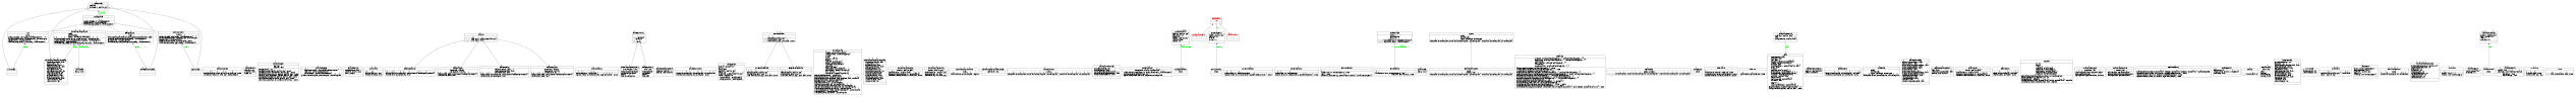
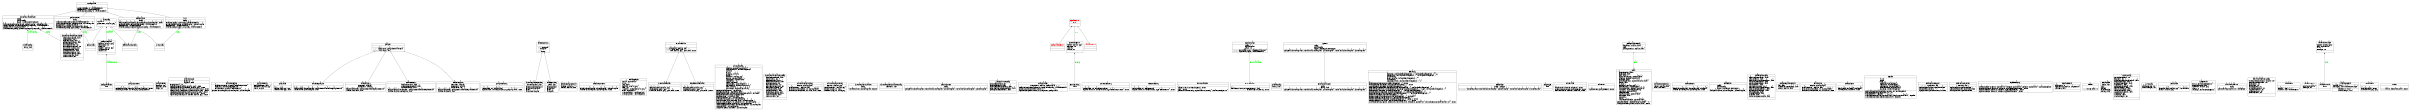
  digraph {
    rankdir=BT
    node [color=black fontcolor=black shape=record style=solid]
    edge [arrowhead=empty arrowtail=none]
    n1 [label=<{AALSConfig|<br ALIGN="LEFT"/>|}>]
    n2 [label=<{AALSCorrector|config<br ALIGN="LEFT"/>|configure(config: AALSConfig): ValidationResult<br ALIGN="LEFT"/>correct(chromatogram: Chromatogram): Chromatogram<br ALIGN="LEFT"/>get_metadata(): ConfigMetadata<br ALIGN="LEFT"/>validate(chromatogram: Chromatogram): None<br ALIGN="LEFT"/>validate_config(config: AALSConfig): ValidationResult<br ALIGN="LEFT"/>}>]
    n3 [label=<{BaseConfig|metadata<br ALIGN="LEFT"/>parameters : Dict[str, Any]<br ALIGN="LEFT"/>|}>]
    n4 [label=<{Configurable|<br ALIGN="LEFT"/>|configure(config: T): ValidationResult<br ALIGN="LEFT"/>get_metadata(): ConfigMetadata<br ALIGN="LEFT"/>validate_config(config: T): ValidationResult<br ALIGN="LEFT"/>}>]
    n5 [label=<{AnalysisContext|<br ALIGN="LEFT"/>|register_analyzer(name: str, analyzer: Analyzer): None<br ALIGN="LEFT"/>run_analysis(name: str, data: Any): AnalysisResult<br ALIGN="LEFT"/>}>]
    n6 [label=<{AnalysisEvent|message : str<br ALIGN="LEFT"/>progress : float<br ALIGN="LEFT"/>stage : str<br ALIGN="LEFT"/>|}>]
    n7 [label=<{AnalysisLogger|level : int<br ALIGN="LEFT"/>log_path : Path<br ALIGN="LEFT"/>|get_session_id(): str<br ALIGN="LEFT"/>log_analysis_end(results: Dict[str, Any]): None<br ALIGN="LEFT"/>log_analysis_start(parameters: Dict[str, Any]): None<br ALIGN="LEFT"/>log_analysis_step(step: str, metrics: Dict[str, Any]): None<br ALIGN="LEFT"/>log_error(error: Exception, context: Dict[str, Any]): None<br ALIGN="LEFT"/>log_performance_metrics(metrics: Dict[str, Any]): None<br ALIGN="LEFT"/>log_validation_results(results: Dict[str, Any]): None<br ALIGN="LEFT"/>log_warning(message: str, context: Dict[str, Any]): None<br ALIGN="LEFT"/>}>]
    n8 [label=<{AnalysisPipeline|baseline_corrector : Optional[BaselineCorrector]<br ALIGN="LEFT"/>observers : List[ProgressObserver]<br ALIGN="LEFT"/>peak_detector : Optional[PeakDetector]<br ALIGN="LEFT"/>|process(chromatogram: Chromatogram): Chromatogram<br ALIGN="LEFT"/>}>]
    n9 [label=<{AnalysisResult|execution_time : float<br ALIGN="LEFT"/>metadata : Dict[str, Any]<br ALIGN="LEFT"/>result : Output<br ALIGN="LEFT"/>|}>]
    n10 [label=<{Analyzable|<br ALIGN="LEFT"/>|analyze(data: Any): Any<br ALIGN="LEFT"/>validate(data: Any): bool<br ALIGN="LEFT"/>}>]
    n11 [label=<{Analyzer|<br ALIGN="LEFT"/>|<I>analyze</I>(data: Input): AnalysisResult[Output]<br ALIGN="LEFT"/><I>validate</I>(data: Input): bool<br ALIGN="LEFT"/>}>]
    n12 [label=<{AnalyzerFactory|<br ALIGN="LEFT"/>|create(name: str): Analyzable<br ALIGN="LEFT"/>register(name: str, analyzer_class: Type[Analyzable]): None<br ALIGN="LEFT"/>}>]
    n13 [label=<{BaseRepository|<br ALIGN="LEFT"/>|<I>delete</I>(entity_id)<br ALIGN="LEFT"/><I>get</I>(entity_id)<br ALIGN="LEFT"/><I>get_all</I>()<br ALIGN="LEFT"/><I>save</I>(entity)<br ALIGN="LEFT"/>}>]
    n14 [label=<{BaselineAnalysisResult|baseline : ndarray<br ALIGN="LEFT"/>metrics : Dict[str, float]<br ALIGN="LEFT"/>|}>]
    n15 [label=<{BaselineAnalyzer|<br ALIGN="LEFT"/>|analyze(data: Chromatogram): AnalysisResult[BaselineAnalysisResult]<br ALIGN="LEFT"/>validate(data: Chromatogram): bool<br ALIGN="LEFT"/>}>]
    n16 [label=<{BaselineCorrector|<br ALIGN="LEFT"/>|correct(chromatogram: Chromatogram): Chromatogram<br ALIGN="LEFT"/>validate(chromatogram: Chromatogram): None<br ALIGN="LEFT"/>}>]
    n17 [label=<{BuildingBlock|formula : Optional[str]<br ALIGN="LEFT"/>id : str<br ALIGN="LEFT"/>mass : float<br ALIGN="LEFT"/>metadata : Dict[str, Any]<br ALIGN="LEFT"/>name : str<br ALIGN="LEFT"/>properties : Optional[Dict[str, Any]]<br ALIGN="LEFT"/>smiles : Optional[str]<br ALIGN="LEFT"/>|with_metadata(): 'BuildingBlock'<br ALIGN="LEFT"/>with_properties(): 'BuildingBlock'<br ALIGN="LEFT"/>}>]
    n18 [label=<{CSVFormatHandler|<br ALIGN="LEFT"/>|read(path: Path): Dict[str, Any]<br ALIGN="LEFT"/>validate(path: Path): bool<br ALIGN="LEFT"/>write(data: Dict[str, Any], path: Path): None<br ALIGN="LEFT"/>}>]
    n19 [label=<{FormatHandler|<br ALIGN="LEFT"/>|<I>read</I>(path: Path): Dict[str, Any]<br ALIGN="LEFT"/><I>validate</I>(path: Path): bool<br ALIGN="LEFT"/><I>write</I>(data: Dict[str, Any], path: Path): None<br ALIGN="LEFT"/>}>]
    n20 [label=<{Chromatogram|baseline : Optional[np.ndarray]<br ALIGN="LEFT"/>building_blocks : List[BuildingBlock]<br ALIGN="LEFT"/>duration<br ALIGN="LEFT"/>id : str<br ALIGN="LEFT"/>intensity : ndarray<br ALIGN="LEFT"/>length<br ALIGN="LEFT"/>metadata : Dict[str, Any]<br ALIGN="LEFT"/>metrics : Optional[Any]<br ALIGN="LEFT"/>noise_level : Optional[float]<br ALIGN="LEFT"/>num_peaks<br ALIGN="LEFT"/>peaks : List[Peak]<br ALIGN="LEFT"/>picked_peak : Optional[Peak]<br ALIGN="LEFT"/>search_mask : Optional[np.ndarray]<br ALIGN="LEFT"/>time : ndarray<br ALIGN="LEFT"/>y_corrected : Optional[np.ndarray]<br ALIGN="LEFT"/>|get_corrected_intensity(): np.ndarray<br ALIGN="LEFT"/>get_intensity_range(): tuple[float, float]<br ALIGN="LEFT"/>get_peaks_in_range(start_time: float, end_time: float): List[Peak]<br ALIGN="LEFT"/>get_signal_at_time(t: float): Optional[float]<br ALIGN="LEFT"/>get_time_range(): tuple[float, float]<br ALIGN="LEFT"/>normalize(method: str): 'Chromatogram'<br ALIGN="LEFT"/>resample(num_points: int): 'Chromatogram'<br ALIGN="LEFT"/>slice(start_time: float, end_time: float): 'Chromatogram'<br ALIGN="LEFT"/>smooth(window_length: int, polyorder: int): 'Chromatogram'<br ALIGN="LEFT"/>with_baseline(baseline: np.ndarray): 'Chromatogram'<br ALIGN="LEFT"/>with_building_blocks(blocks: List[BuildingBlock]): 'Chromatogram'<br ALIGN="LEFT"/>with_metadata(): 'Chromatogram'<br ALIGN="LEFT"/>with_peaks(peaks: List[Peak]): 'Chromatogram'<br ALIGN="LEFT"/>}>]
    n21 [label=<{ChromatogramAnalyzer|config<br ALIGN="LEFT"/>global_config<br ALIGN="LEFT"/>logger : NoneType, RootLogger<br ALIGN="LEFT"/>|analyze_chromatogram(chrom: Chromatogram): Chromatogram<br ALIGN="LEFT"/>configure(config: ChromatogramAnalyzerConfig): ValidationResult<br ALIGN="LEFT"/>get_metadata(): ConfigMetadata<br ALIGN="LEFT"/>validate_config(config: ChromatogramAnalyzerConfig): ValidationResult<br ALIGN="LEFT"/>}>]
    n22 [label=<{ChromatogramAnalyzerConfig|baseline_percentile : float<br ALIGN="LEFT"/>drift_window : int<br ALIGN="LEFT"/>edge_exclusion : float<br ALIGN="LEFT"/>max_noise_variance : float<br ALIGN="LEFT"/>max_region_gap : int<br ALIGN="LEFT"/>min_region_width : int<br ALIGN="LEFT"/>min_regions_required : int<br ALIGN="LEFT"/>min_window_points : int<br ALIGN="LEFT"/>noise_percentile : float<br ALIGN="LEFT"/>outlier_threshold : float<br ALIGN="LEFT"/>smoothing_window : int<br ALIGN="LEFT"/>variation_threshold : float<br ALIGN="LEFT"/>window_overlap : float<br ALIGN="LEFT"/>window_width : int<br ALIGN="LEFT"/>|}>]
    n23 [label=<{ChromatogramAnalyzerConfig|baseline_percentile : float<br ALIGN="LEFT"/>drift_window : int<br ALIGN="LEFT"/>edge_exclusion : float<br ALIGN="LEFT"/>max_noise_variance : float<br ALIGN="LEFT"/>max_region_gap : int<br ALIGN="LEFT"/>min_region_width : int<br ALIGN="LEFT"/>min_regions_required : int<br ALIGN="LEFT"/>min_window_points : int<br ALIGN="LEFT"/>noise_percentile : float<br ALIGN="LEFT"/>outlier_threshold : float<br ALIGN="LEFT"/>smoothing_window : int<br ALIGN="LEFT"/>variation_threshold : float<br ALIGN="LEFT"/>window_overlap : float<br ALIGN="LEFT"/>window_width : int<br ALIGN="LEFT"/>|}>]
    n24 [label=<{ChromatogramMetrics|metrics : Dict[str, float]<br ALIGN="LEFT"/>|get_all_metrics(): Dict[str, float]<br ALIGN="LEFT"/>get_metric(metric_name: str): Optional[float]<br ALIGN="LEFT"/>set_metric(metric_name: str, value: float): None<br ALIGN="LEFT"/>}>]
    n25 [label=<{ChromatogramMetrics|metrics : Dict[str, Any]<br ALIGN="LEFT"/>|get_all_metrics(): Dict[str, Any]<br ALIGN="LEFT"/>get_metric(key: str): Any<br ALIGN="LEFT"/>set_metric(key: str, value: Any)<br ALIGN="LEFT"/>}>]
    n26 [label=<{ChromatogramRepository|chromatograms : dict<br ALIGN="LEFT"/>|delete(chromatogram_id)<br ALIGN="LEFT"/>get(chromatogram_id)<br ALIGN="LEFT"/>get_all()<br ALIGN="LEFT"/>save(chromatogram)<br ALIGN="LEFT"/>}>]
    n27 [label=<{ChromatogramVisualizer|config<br ALIGN="LEFT"/>|visualize(chrom: Chromatogram): Figure<br ALIGN="LEFT"/>}>]
    n28 [label=<{ChromatogramVisualizerConfig|rcParamas : dict<br ALIGN="LEFT"/>|}>]
    n29 [label=<{ClassicChrome|config<br ALIGN="LEFT"/>|pick_peaks(chromatograms: Union[List[Chromatogram], Chromatogram]): Union[List[Chromatogram], Chromatogram]<br ALIGN="LEFT"/>}>]
    n30 [label=<{ClassicChromeConfig|min_peak_distance : int<br ALIGN="LEFT"/>min_peak_height : float<br ALIGN="LEFT"/>minor_peak_height_factor : float<br ALIGN="LEFT"/>minor_peak_prominence_factor : float<br ALIGN="LEFT"/>peak_prominence_factor : float<br ALIGN="LEFT"/>|}>]
    n31 [label=<{ConfigManager|components : Dict[str, Configurable]<br ALIGN="LEFT"/>|configure_component(name: str, config: BaseConfig): ValidationResult<br ALIGN="LEFT"/>get_component_metadata(name: str)<br ALIGN="LEFT"/>register_component(name: str, component: Configurable)<br ALIGN="LEFT"/>}>]
    n32 [label=<{ConfigMetadata|defaults : Dict[str, Any]<br ALIGN="LEFT"/>description : str<br ALIGN="LEFT"/>name : str<br ALIGN="LEFT"/>schema : Dict[str, Any]<br ALIGN="LEFT"/>validation_level<br ALIGN="LEFT"/>version : str<br ALIGN="LEFT"/>|}>]
    n33 [label=<{ConfigValidation|name<br ALIGN="LEFT"/>|}>]
    n34 [fontcolor=red label=<{ConfigurationError|<br ALIGN="LEFT"/>|}>]
    n35 [fontcolor=red label=<{PipelineError|error<br ALIGN="LEFT"/>|}>]
    n36 [label=<{CorrectorFactory|<br ALIGN="LEFT"/>|create(name: str): BaselineCorrector<br ALIGN="LEFT"/>register(name: str, corrector_class: Type[BaselineCorrector]): None<br ALIGN="LEFT"/>}>]
    n37 [label=<{DetectorFactory|<br ALIGN="LEFT"/>|create(name: str): PeakDetector<br ALIGN="LEFT"/>register(name: str, detector_class: Type[PeakDetector]): None<br ALIGN="LEFT"/>}>]
    n38 [label=<{ErrorCollection|<br ALIGN="LEFT"/>|add_error(error: ProcessingError): None<br ALIGN="LEFT"/>clear(): None<br ALIGN="LEFT"/>get_errors(min_severity: Optional[ErrorSeverity]): List[ProcessingError]<br ALIGN="LEFT"/>}>]
    n39 [label=<{ErrorHandler|<br ALIGN="LEFT"/>|handle_error(error: ProcessingError): bool<br ALIGN="LEFT"/><I>set_severity_threshold</I>(threshold: ErrorSeverity): None<br ALIGN="LEFT"/>}>]
    n40 [label=<{PipelineStage|config<br ALIGN="LEFT"/>error_handler<br ALIGN="LEFT"/>name : str<br ALIGN="LEFT"/>|<I>execute</I>(input_data: Input): StageResult[Output]<br ALIGN="LEFT"/><I>validate</I>(input_data: Input): ValidationResult<br ALIGN="LEFT"/>}>]
    n41 [label=<{ErrorSeverity|name<br ALIGN="LEFT"/>|}>]
    n42 [label=<{ProcessingError|details : Dict[str, Any]<br ALIGN="LEFT"/>message : str<br ALIGN="LEFT"/>severity<br ALIGN="LEFT"/>source : str<br ALIGN="LEFT"/>|}>]
    n43 [label=<{ExcelFormatHandler|<br ALIGN="LEFT"/>|read(path: Path): Dict[str, Any]<br ALIGN="LEFT"/>validate(path: Path): bool<br ALIGN="LEFT"/>write(data: Dict[str, Any], path: Path): None<br ALIGN="LEFT"/>}>]
    n44 [label=<{GlobalConfig|debug : bool<br ALIGN="LEFT"/>|}>]
    n45 [label=<{GlobalConfig|debug : bool<br ALIGN="LEFT"/>|}>]
    n46 [label=<{HierarchicalSGPPM|config<br ALIGN="LEFT"/>debug : bool<br ALIGN="LEFT"/>|pick_peaks(chromatograms: Union[List[Chromatogram], Chromatogram]): Union[List[Chromatogram], Chromatogram]<br ALIGN="LEFT"/>}>]
    n47 [label=<{SGPPM|config<br ALIGN="LEFT"/>global_config<br ALIGN="LEFT"/>logger : NoneType, RootLogger<br ALIGN="LEFT"/>|pick_peaks(chromatograms: Union[List[Chromatogram], Chromatogram]): Union[List[Chromatogram], Chromatogram]<br ALIGN="LEFT"/>}>]
    n48 [label=<{Hierarchy|ancestors : Dict[Tuple[BuildingBlock, ...], Set[Tuple[BuildingBlock, ...]]]<br ALIGN="LEFT"/>descendants : Dict[Tuple[BuildingBlock, ...], Set[Tuple[BuildingBlock, ...]]]<br ALIGN="LEFT"/>global_config<br ALIGN="LEFT"/>levels : Dict[int, Set[Tuple[BuildingBlock, ...]]]<br ALIGN="LEFT"/>null_element<br ALIGN="LEFT"/>sequence_values : Dict[Tuple[BuildingBlock, ...], V]<br ALIGN="LEFT"/>|add_sequence(sequence: Tuple[BuildingBlock, ...]): None<br ALIGN="LEFT"/>add_sequences(sequences: List[Tuple[BuildingBlock, ...]]): None<br ALIGN="LEFT"/>count_non_null(sequence: Tuple[BuildingBlock, ...]): int<br ALIGN="LEFT"/>generate_all_descendants(sequence: Tuple[BuildingBlock, ...]): List[Tuple[BuildingBlock, ...]]<br ALIGN="LEFT"/>generate_descendants_with_k_elements(sequence: Tuple[BuildingBlock, ...], k: int): Set[Tuple[BuildingBlock, ...]]<br ALIGN="LEFT"/>get_ancestors(sequence: Tuple[BuildingBlock, ...]): Set[Tuple[BuildingBlock, ...]]<br ALIGN="LEFT"/>get_descendants(sequence: Tuple[BuildingBlock, ...]): Set[Tuple[BuildingBlock, ...]]<br ALIGN="LEFT"/>get_direct_descendants(sequence: Tuple[BuildingBlock, ...]): Set[Tuple[BuildingBlock, ...]]<br ALIGN="LEFT"/>get_level(sequence: Tuple[BuildingBlock, ...]): int<br ALIGN="LEFT"/>get_sequence_value(sequence: Tuple[BuildingBlock, ...]): Optional[V]<br ALIGN="LEFT"/>get_sequences_by_level(level: int): Set[Tuple[BuildingBlock, ...]]<br ALIGN="LEFT"/>set_sequence_value(sequence: Tuple[BuildingBlock, ...], value: V): None<br ALIGN="LEFT"/>set_sequence_values(values: Dict[Tuple[BuildingBlock, ...], V]): None<br ALIGN="LEFT"/>visualize_hierarchy(figsize, node_size, with_values: bool, save_path: Optional[str], color_scheme: Optional[Dict[int, str]]): None<br ALIGN="LEFT"/>}>]
    n49 [label=<{IPeakPicker|config : ConfigT<br ALIGN="LEFT"/>|<I>pick_peaks</I>(chromatograms: Union[List[Chromatogram], Chromatogram]): Union[List[Chromatogram], Chromatogram]<br ALIGN="LEFT"/>}>]
    n50 [label=<{ImageType|name<br ALIGN="LEFT"/>|}>]
    n51 [label=<{Observable|<br ALIGN="LEFT"/>|add_observer(observer: Observer): None<br ALIGN="LEFT"/>notify_observers(event: AnalysisEvent): None<br ALIGN="LEFT"/>remove_observer(observer: Observer): None<br ALIGN="LEFT"/>}>]
    n52 [label=<{Observer|<br ALIGN="LEFT"/>|update(event: AnalysisEvent): None<br ALIGN="LEFT"/>}>]
    n53 [label=<{Peak|apex_intensity : float<br ALIGN="LEFT"/>apex_time : float<br ALIGN="LEFT"/>area : float<br ALIGN="LEFT"/>asymmetry_factor : Optional[float]<br ALIGN="LEFT"/>baseline : Optional[np.ndarray]<br ALIGN="LEFT"/>end_time : float<br ALIGN="LEFT"/>gaussian_params : Optional[Dict[str, float]]<br ALIGN="LEFT"/>height : float<br ALIGN="LEFT"/>id : str<br ALIGN="LEFT"/>metadata : Dict[str, Any]<br ALIGN="LEFT"/>peak_capacity : Optional[float]<br ALIGN="LEFT"/>raw_intensities : Optional[np.ndarray]<br ALIGN="LEFT"/>raw_times : Optional[np.ndarray]<br ALIGN="LEFT"/>resolution : Optional[float]<br ALIGN="LEFT"/>retention_time<br ALIGN="LEFT"/>signal_to_noise : Optional[float]<br ALIGN="LEFT"/>start_time : float<br ALIGN="LEFT"/>symmetry<br ALIGN="LEFT"/>width<br ALIGN="LEFT"/>width_at_half_height : Optional[float]<br ALIGN="LEFT"/>|get_gaussian_fit(): Optional[Dict[str, float]]<br ALIGN="LEFT"/>with_gaussian_fit(params: Dict[str, float]): 'Peak'<br ALIGN="LEFT"/>}>]
    n54 [label=<{PeakAnalysisResult|fit_params : Dict[str, float]<br ALIGN="LEFT"/>peak<br ALIGN="LEFT"/>quality_metrics : Dict[str, float]<br ALIGN="LEFT"/>|}>]
    n55 [label=<{PeakAnalyzer|config<br ALIGN="LEFT"/>|analyze_peak(peak: Peak, chromatogram: Chromatogram): Peak<br ALIGN="LEFT"/>configure(config: PeakAnalyzerConfig): ValidationResult<br ALIGN="LEFT"/>get_metadata(): ConfigMetadata<br ALIGN="LEFT"/>validate_config(config: PeakAnalyzerConfig): ValidationResult<br ALIGN="LEFT"/>}>]
    n56 [label=<{PeakAnalyzer|intensities : ndarray<br ALIGN="LEFT"/>time_points : ndarray<br ALIGN="LEFT"/>|analyze(data: Peak): AnalysisResult[PeakAnalysisResult]<br ALIGN="LEFT"/>validate(data: Peak): bool<br ALIGN="LEFT"/>}>]
    n57 [label=<{PeakAnalyzerConfig|<br ALIGN="LEFT"/>|}>]
    n58 [label=<{PeakDetectionResult|metrics : Dict[str, float]<br ALIGN="LEFT"/>peaks : List[Peak]<br ALIGN="LEFT"/>|}>]
    n59 [label=<{PeakDetector|<br ALIGN="LEFT"/>|detect(chromatogram: Chromatogram): List[Peak]<br ALIGN="LEFT"/>validate(chromatogram: Chromatogram): None<br ALIGN="LEFT"/>}>]
    n60 [label=<{PeakDetector|height_threshold : float<br ALIGN="LEFT"/>prominence_threshold : float<br ALIGN="LEFT"/>width_threshold : float<br ALIGN="LEFT"/>|analyze(data: Chromatogram): AnalysisResult[PeakDetectionResult]<br ALIGN="LEFT"/>validate(data: Chromatogram): bool<br ALIGN="LEFT"/>}>]
    n61 [label=<{PeakFinder|config<br ALIGN="LEFT"/>global_config<br ALIGN="LEFT"/>logger : NoneType, RootLogger<br ALIGN="LEFT"/>|find_peaks(chrom: Chromatogram): Chromatogram<br ALIGN="LEFT"/>}>]
    n62 [label=<{PeakFinderConfig|max_roughness_factor : float<br ALIGN="LEFT"/>max_snr_factor : float<br ALIGN="LEFT"/>max_window_roughness_factor : float<br ALIGN="LEFT"/>min_prominence_ratio : float<br ALIGN="LEFT"/>min_roughness_factor : float<br ALIGN="LEFT"/>min_snr_factor : float<br ALIGN="LEFT"/>min_window_points : int<br ALIGN="LEFT"/>min_window_roughness_factor : float<br ALIGN="LEFT"/>noise_prominence_factor : float<br ALIGN="LEFT"/>peak_separation_factor : float<br ALIGN="LEFT"/>relative_height : float<br ALIGN="LEFT"/>roughness_scale : float<br ALIGN="LEFT"/>snr_scale : float<br ALIGN="LEFT"/>window_roughness_scale : float<br ALIGN="LEFT"/>|}>]
    n63 [label=<{PeakIntegrationResult|area : float<br ALIGN="LEFT"/>baseline_corrected_area : float<br ALIGN="LEFT"/>metrics : Dict[str, float]<br ALIGN="LEFT"/>|}>]
    n64 [label=<{PeakIntegrator|intensities : ndarray<br ALIGN="LEFT"/>time_points : ndarray<br ALIGN="LEFT"/>window_size : int<br ALIGN="LEFT"/>|analyze(data: Peak): AnalysisResult[PeakIntegrationResult]<br ALIGN="LEFT"/>validate(data: Peak): bool<br ALIGN="LEFT"/>}>]
    n65 [label=<{PeakMetrics|metrics : Dict[str, float]<br ALIGN="LEFT"/>|get_all_metrics(): Dict[str, float]<br ALIGN="LEFT"/>get_metric(metric_name: str): Optional[float]<br ALIGN="LEFT"/>set_metric(metric_name: str, value: float): None<br ALIGN="LEFT"/>}>]
    n66 [label=<{PeakRepository|peaks : dict<br ALIGN="LEFT"/>|delete(peak_id)<br ALIGN="LEFT"/>get(peak_id)<br ALIGN="LEFT"/>get_all()<br ALIGN="LEFT"/>save(peak)<br ALIGN="LEFT"/>}>]
    n67 [label=<{PeakSelector|<br ALIGN="LEFT"/>|select(peaks: List[Peak]): List[Peak]<br ALIGN="LEFT"/>validate(peaks: List[Peak]): None<br ALIGN="LEFT"/>}>]
    n68 [label=<{Peptide|id : str<br ALIGN="LEFT"/>length<br ALIGN="LEFT"/>mass<br ALIGN="LEFT"/>metadata : Dict[str, Any]<br ALIGN="LEFT"/>peak_area : Optional[float]<br ALIGN="LEFT"/>peak_height : Optional[float]<br ALIGN="LEFT"/>retention_time : Optional[float]<br ALIGN="LEFT"/>sequence : List[BuildingBlock]<br ALIGN="LEFT"/>|get_building_block_at_position(position: int): BuildingBlock<br ALIGN="LEFT"/>get_sequence_string(separator: str): str<br ALIGN="LEFT"/>with_metadata(): 'Peptide'<br ALIGN="LEFT"/>with_peak_metrics(area: Optional[float], height: Optional[float]): 'Peptide'<br ALIGN="LEFT"/>with_retention_time(retention_time: float): 'Peptide'<br ALIGN="LEFT"/>}>]
    n69 [label=<{PerformanceLogger|operations : list<br ALIGN="LEFT"/>|get_average_duration(operation_name)<br ALIGN="LEFT"/>get_operation_history()<br ALIGN="LEFT"/>log_operation(operation_name, duration)<br ALIGN="LEFT"/>}>]
    n70 [label=<{PerformanceMetrics|metrics : dict<br ALIGN="LEFT"/>|end_operation(operation_name)<br ALIGN="LEFT"/>get_operation_stats(operation_name)<br ALIGN="LEFT"/>start_operation(operation_name)<br ALIGN="LEFT"/>}>]
    n71 [label=<{PipelineFactory|<br ALIGN="LEFT"/>|create_pipeline(corrector: Optional[str], detector: Optional[str], selector: Optional[str]): 'AnalysisPipeline'<br ALIGN="LEFT"/>register_corrector(name: str, corrector: Type[BaselineCorrector]): None<br ALIGN="LEFT"/>register_detector(name: str, detector: Type[PeakDetector]): None<br ALIGN="LEFT"/>register_selector(name: str, selector: Type[PeakSelector]): None<br ALIGN="LEFT"/>}>]
    n72 [label=<{PipelineResult|final_output : T<br ALIGN="LEFT"/>stage_results : Dict[str, StageResult]<br ALIGN="LEFT"/>total_time : float<br ALIGN="LEFT"/>|}>]
    n73 [label=<{Reader|<br ALIGN="LEFT"/>|<I>read</I>(source: Path): T<br ALIGN="LEFT"/>}>]
    n74 [label=<{ResultCache|cache : dict<br ALIGN="LEFT"/>|clear()<br ALIGN="LEFT"/>get(key)<br ALIGN="LEFT"/>invalidate(key)<br ALIGN="LEFT"/>set(key, value)<br ALIGN="LEFT"/>}>]
    n75 [label=<{SGPPMConfig|correction_method : str<br ALIGN="LEFT"/>fit_points : int<br ALIGN="LEFT"/>gaussian_residuals_threshold : float<br ALIGN="LEFT"/>height_threshold : float<br ALIGN="LEFT"/>min_distance_factor : float<br ALIGN="LEFT"/>noise_factor : float<br ALIGN="LEFT"/>peak_time_threshold : float<br ALIGN="LEFT"/>pick_rel_height : float<br ALIGN="LEFT"/>search_rel_height : float<br ALIGN="LEFT"/>stddev_threshold : float<br ALIGN="LEFT"/>symmetry_threshold : float<br ALIGN="LEFT"/>width_max : int<br ALIGN="LEFT"/>width_min : float<br ALIGN="LEFT"/>window_length : int<br ALIGN="LEFT"/>|}>]
    n76 [label=<{SWM|config<br ALIGN="LEFT"/>|configure(config: SWMConfig): ValidationResult<br ALIGN="LEFT"/>correct(chromatogram: Chromatogram): Chromatogram<br ALIGN="LEFT"/>get_metadata(): ConfigMetadata<br ALIGN="LEFT"/>validate_config(config: SWMConfig): ValidationResult<br ALIGN="LEFT"/>}>]
    n77 [label=<{SWMConfig|padding_mode : str<br ALIGN="LEFT"/>window_length : int<br ALIGN="LEFT"/>|}>]
    n78 [label=<{SWMConfig|<br ALIGN="LEFT"/>|}>]
    n79 [label=<{Serializable|<br ALIGN="LEFT"/>|from_dict(data: Dict[str, Any]): 'Serializable'<br ALIGN="LEFT"/>to_dict(): Dict[str, Any]<br ALIGN="LEFT"/>}>]
    n80 [label=<{StageResult|errors : List[ProcessingError]<br ALIGN="LEFT"/>execution_time : float<br ALIGN="LEFT"/>metadata : Dict[str, Any]<br ALIGN="LEFT"/>output : T<br ALIGN="LEFT"/>warnings : List[ProcessingError]<br ALIGN="LEFT"/>|}>]
    n81 [label=<{TabularDataParser|config<br ALIGN="LEFT"/>|parse_data(input_path: str): DataFrame<br ALIGN="LEFT"/>}>]
    n82 [label=<{TabularDataParserConfig|building_block_columns : Dict[str, str]<br ALIGN="LEFT"/>common_name_column : str<br ALIGN="LEFT"/>excel_sheet : str<br ALIGN="LEFT"/>lid_column : str<br ALIGN="LEFT"/>lid_to_process : str<br ALIGN="LEFT"/>null_building_block : str<br ALIGN="LEFT"/>raw_data_column : str<br ALIGN="LEFT"/>scaffold_column : str<br ALIGN="LEFT"/>smiles_column : str<br ALIGN="LEFT"/>|}>]
    n83 [label=<{Validatable|<br ALIGN="LEFT"/>|is_valid(): bool<br ALIGN="LEFT"/>validate(): List[ValidationError]<br ALIGN="LEFT"/>}>]
    n84 [fontcolor=red label=<{ValidationError|<br ALIGN="LEFT"/>|}>]
    n85 [label=<{ValidationError|code : Optional[str]<br ALIGN="LEFT"/>message : str<br ALIGN="LEFT"/>|}>]
    n86 [label=<{ValidationLevel|name<br ALIGN="LEFT"/>|}>]
    n87 [label=<{ValidationMessage|context : Dict[str, Any]<br ALIGN="LEFT"/>field : Optional[str]<br ALIGN="LEFT"/>level<br ALIGN="LEFT"/>message : str<br ALIGN="LEFT"/>|}>]
    n88 [label=<{ValidationResult|is_valid : bool<br ALIGN="LEFT"/>messages : List[ValidationMessage]<br ALIGN="LEFT"/>|has_errors(): bool<br ALIGN="LEFT"/>has_warnings(): bool<br ALIGN="LEFT"/>}>]
    n89 [label=<{Visualizable|<br ALIGN="LEFT"/>|save(path: Path): None<br ALIGN="LEFT"/>visualize(data: Any): Any<br ALIGN="LEFT"/>}>]
    n90 [label=<{Writer|<br ALIGN="LEFT"/>|<I>write</I>(data: T, destination: Path): None<br ALIGN="LEFT"/>}>]
    n1 -> n2 [arrowhead=diamond fontcolor=green label=config style=solid]
    n1 -> n3
    n2 -> n4
    n15 -> n11
    n18 -> n19
    n21 -> n4
    n23 -> n3
    n23 -> n21 [arrowhead=diamond fontcolor=green label=config style=solid]
    n26 -> n13
-   n4 -> n3 [arrowhead=diamond fontcolor=green label=metadata style=solid]
+   n32 -> n3 [arrowhead=diamond fontcolor=green label=metadata style=solid]
    n33 -> n32 [arrowhead=diamond fontcolor=green label=validation_level style=solid]
    n34 -> n35 [arrowhead=diamond]
    n39 -> n40 [arrowhead=odiamond fontcolor=green label=_error_validation style=solid]
    n41 -> n42 [arrowhead=diamond fontcolor=green label=severity style=solid]
    n42 -> n35 [arrowhead=odiamond fontcolor=green label=error style=solid]
    n43 -> n19
    n45 -> n21 [arrowhead=diamond fontcolor=green label=global_config style=solid]
    n46 -> n47
    n53 -> n54 [arrowhead=odiamond fontcolor=green label=peak style=solid]
    n55 -> n4
    n56 -> n11
    n57 -> n3
    n57 -> n55 [arrowhead=diamond fontcolor=green label=config style=solid]
    n60 -> n11
    n64 -> n11
    n66 -> n13
    n76 -> n4
    n78 -> n3
    n78 -> n76 [arrowhead=diamond fontcolor=green label=config style=solid]
    n84 -> n35
    n86 -> n87 [arrowhead=diamond fontcolor=green label=level style=solid]
  }
